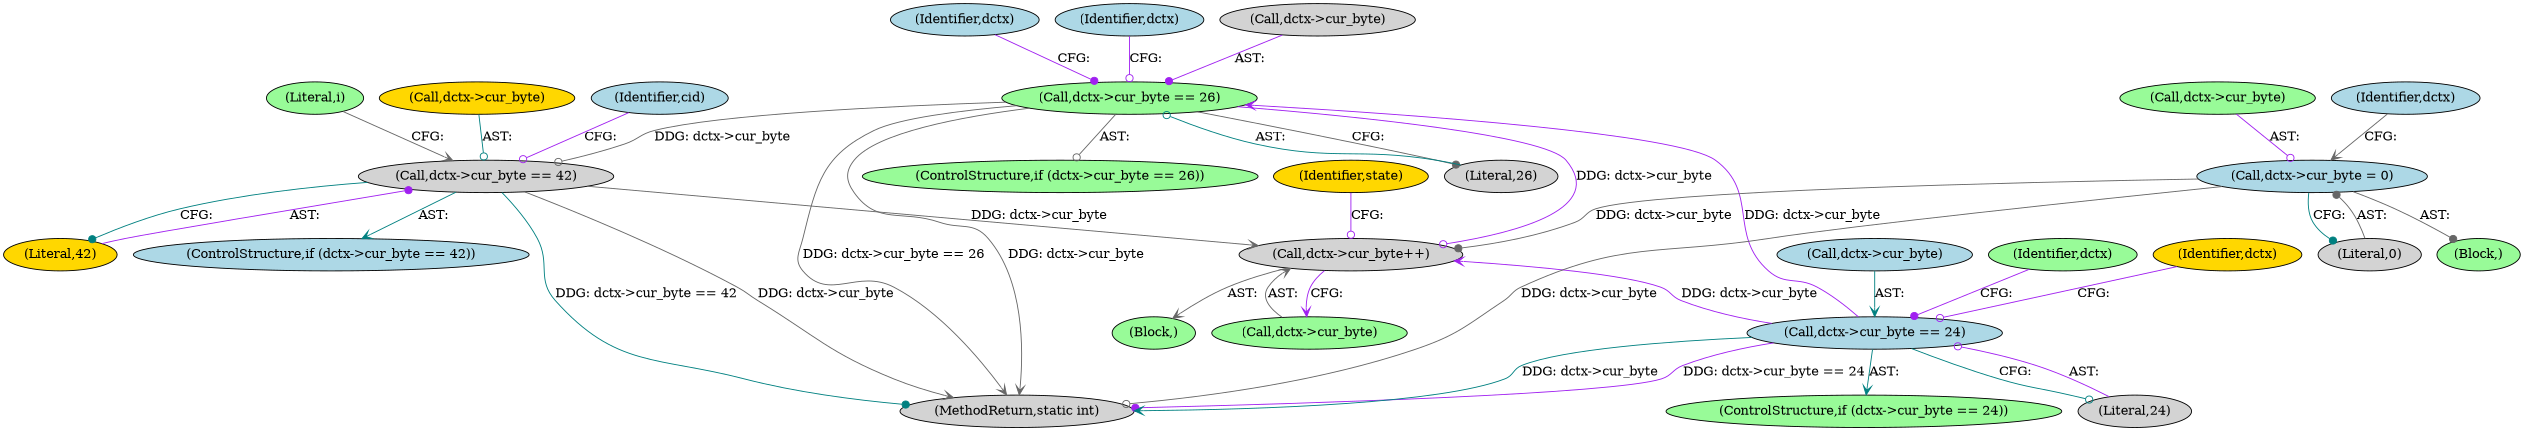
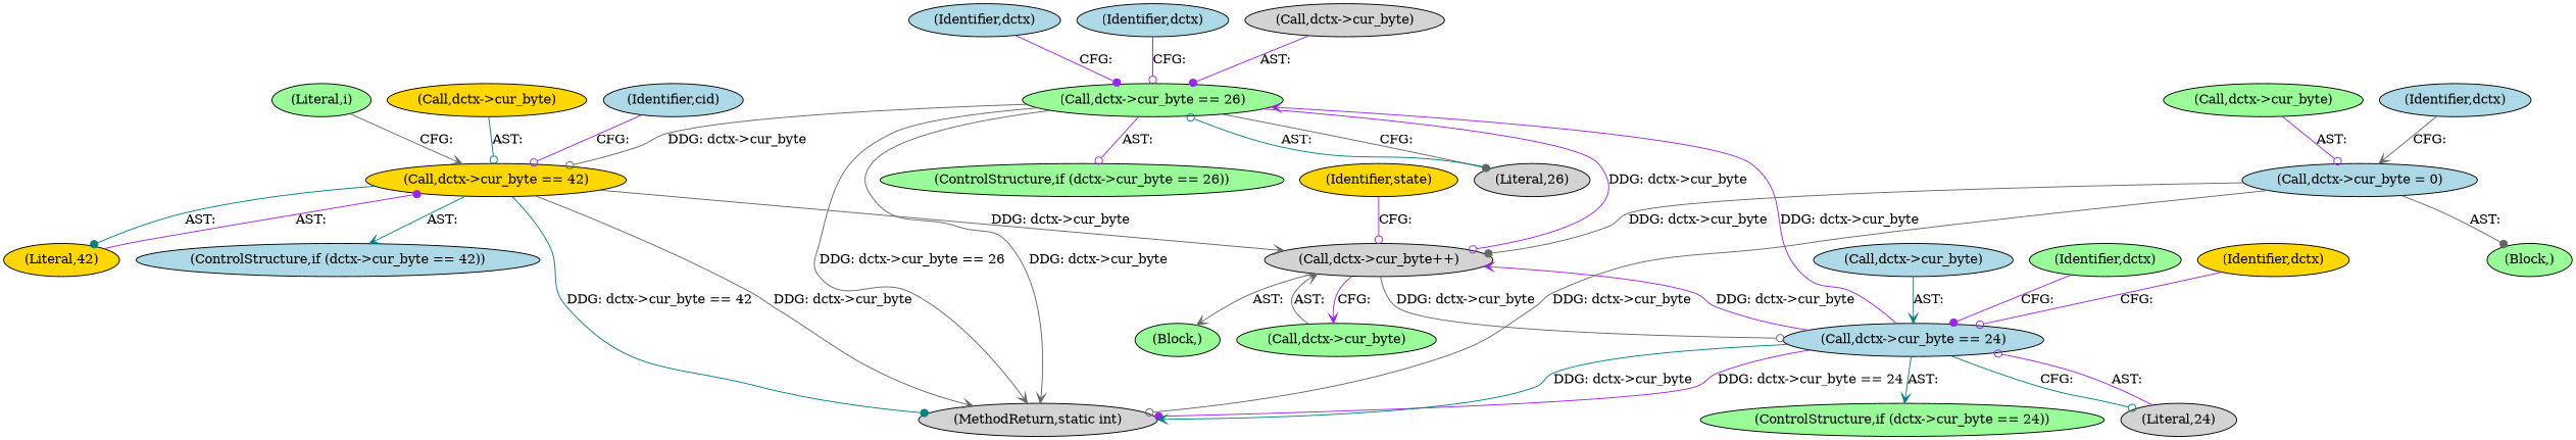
  digraph {
    node [fillcolor=palegreen style=filled]
    edge [arrowhead=vee color=gray40]
    n1 [label="(Call,dctx->cur_byte == 26)"]
    n2 [fillcolor=lightgrey label="(Call,dctx->cur_byte++)"]
-   n3 [fillcolor=lightgrey label="(Call,dctx->cur_byte == 42)"]
+   n3 [fillcolor=gold label="(Call,dctx->cur_byte == 42)"]
    n4 [label="(ControlStructure,if (dctx->cur_byte == 26))"]
    n5 [fillcolor=lightgrey label="(Literal,26)"]
    n6 [fillcolor=lightgrey label="(MethodReturn,static int)"]
    n7 [fillcolor=lightblue label="(Call,dctx->cur_byte == 24)"]
    n8 [label="(Block,)"]
    n9 [label="(Call,dctx->cur_byte)"]
    n10 [fillcolor=gold label="(Literal,42)"]
    n11 [fillcolor=lightblue label="(ControlStructure,if (dctx->cur_byte == 42))"]
    n12 [fillcolor=lightgrey label="(Literal,24)"]
    n13 [label="(ControlStructure,if (dctx->cur_byte == 24))"]
    n14 [fillcolor=lightblue label="(Call,dctx->cur_byte = 0)"]
-   n15 [fillcolor=lightgrey label="(Literal,0)"]
    n16 [label="(Block,)"]
    n17 [label="(Identifier,dctx)"]
    n18 [fillcolor=lightblue label="(Identifier,dctx)"]
    n19 [fillcolor=lightblue label="(Identifier,cid)"]
    n20 [label="(Call,dctx->cur_byte)"]
    n21 [fillcolor=gold label="(Identifier,dctx)"]
    n22 [fillcolor=lightblue label="(Identifier,dctx)"]
    n23 [label="(Literal,i)"]
    n24 [fillcolor=lightblue label="(Call,dctx->cur_byte)"]
    n25 [fillcolor=gold label="(Call,dctx->cur_byte)"]
    n26 [fillcolor=lightblue label="(Identifier,dctx)"]
    n27 [fillcolor=lightgrey label="(Call,dctx->cur_byte)"]
    n28 [fillcolor=gold label="(Identifier,state)"]
    n1 -> n2 [arrowhead=odot color=purple label="DDG: dctx->cur_byte"]
    n1 -> n3 [arrowhead=odot label="DDG: dctx->cur_byte"]
-   n1 -> n4 [arrowhead=odot label="AST: "]
+   n1 -> n4 [arrowhead=odot color=purple label="AST: "]
    n1 -> n5 [arrowhead=dot label="CFG: "]
    n1 -> n6 [label="DDG: dctx->cur_byte"]
    n1 -> n6 [label="DDG: dctx->cur_byte == 26"]
+   n2 -> n7 [arrowhead=odot label="DDG: dctx->cur_byte"]
    n2 -> n8 [label="AST: "]
    n2 -> n9 [color=purple label="CFG: "]
    n3 -> n2 [label="DDG: dctx->cur_byte"]
    n3 -> n6 [arrowhead=dot color=teal label="DDG: dctx->cur_byte == 42"]
    n3 -> n6 [label="DDG: dctx->cur_byte"]
-   n3 -> n10 [arrowhead=dot color=teal label="CFG: "]
+   n3 -> n10 [arrowhead=dot color=teal label="AST: "]
    n3 -> n11 [color=teal label="AST: "]
    n5 -> n1 [arrowhead=odot color=teal label="AST: "]
    n7 -> n1 [color=purple label="DDG: dctx->cur_byte"]
    n7 -> n2 [color=purple label="DDG: dctx->cur_byte"]
    n7 -> n6 [arrowhead=dot color=purple label="DDG: dctx->cur_byte == 24"]
    n7 -> n6 [color=teal label="DDG: dctx->cur_byte"]
    n7 -> n12 [arrowhead=odot color=teal label="CFG: "]
    n7 -> n13 [color=teal label="AST: "]
    n9 -> n2 [label="AST: "]
    n10 -> n3 [arrowhead=dot color=purple label="AST: "]
    n12 -> n7 [arrowhead=odot color=purple label="AST: "]
    n14 -> n2 [arrowhead=dot label="DDG: dctx->cur_byte"]
    n14 -> n6 [arrowhead=odot label="DDG: dctx->cur_byte"]
-   n14 -> n15 [arrowhead=dot color=teal label="CFG: "]
    n14 -> n16 [arrowhead=dot label="AST: "]
-   n15 -> n14 [arrowhead=dot label="AST: "]
    n17 -> n7 [arrowhead=dot color=purple label="CFG: "]
    n18 -> n14 [label="CFG: "]
    n19 -> n3 [arrowhead=odot color=purple label="CFG: "]
    n20 -> n14 [arrowhead=odot color=purple label="AST: "]
    n21 -> n7 [arrowhead=odot color=purple label="CFG: "]
    n22 -> n1 [arrowhead=dot color=purple label="CFG: "]
    n23 -> n3 [label="CFG: "]
    n24 -> n7 [color=teal label="AST: "]
    n25 -> n3 [arrowhead=odot color=teal label="AST: "]
    n26 -> n1 [arrowhead=odot color=purple label="CFG: "]
    n27 -> n1 [arrowhead=dot color=purple label="AST: "]
    n28 -> n2 [arrowhead=odot color=purple label="CFG: "]
  }
